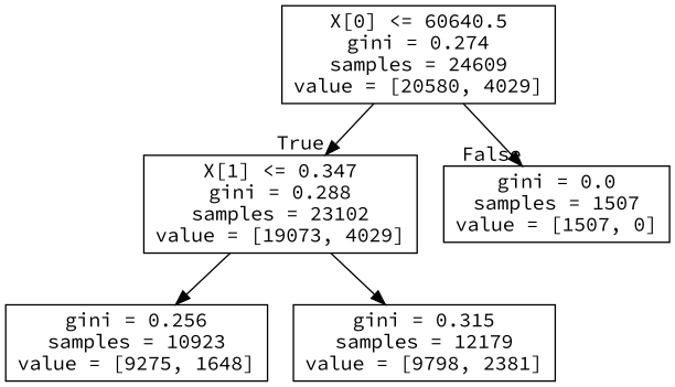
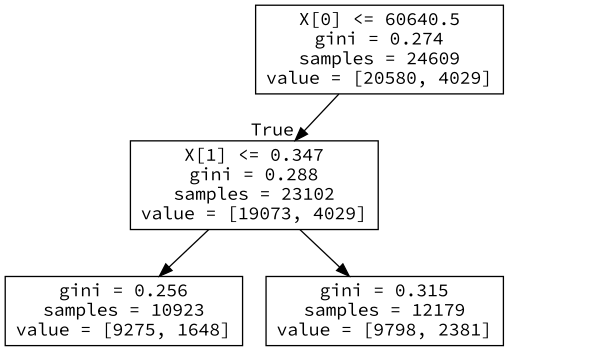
  digraph {
    fontname="Source Code Pro"
    node [shape=box fontname="Source Code Pro"]
    edge [fontname="Source Code Pro"]
    n1 [label="X[0] <= 60640.5\ngini = 0.274\nsamples = 24609\nvalue = [20580, 4029]"]
    n2 [label="X[1] <= 0.347\ngini = 0.288\nsamples = 23102\nvalue = [19073, 4029]"]
-   n3 [label="gini = 0.0\nsamples = 1507\nvalue = [1507, 0]"]
    n4 [label="gini = 0.256\nsamples = 10923\nvalue = [9275, 1648]"]
    n5 [label="gini = 0.315\nsamples = 12179\nvalue = [9798, 2381]"]
    n1 -> n2 [headlabel=True labelangle=45 labeldistance=2.5]
-   n1 -> n3 [headlabel=False labelangle=-45 labeldistance=2.5]
    n2 -> n4
    n2 -> n5
  }
